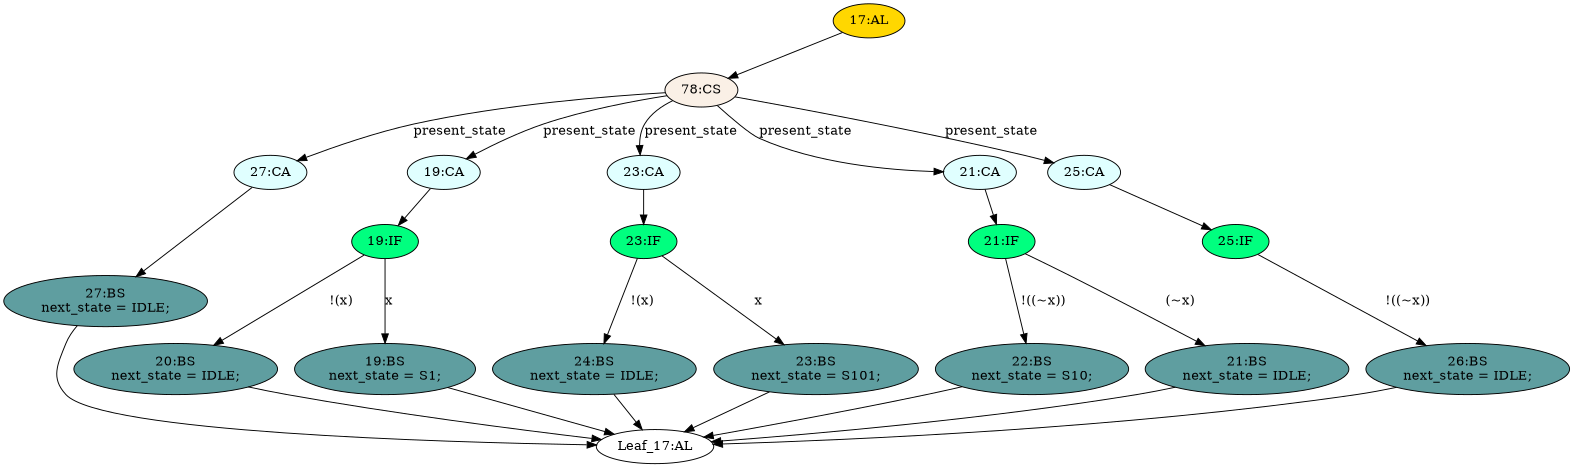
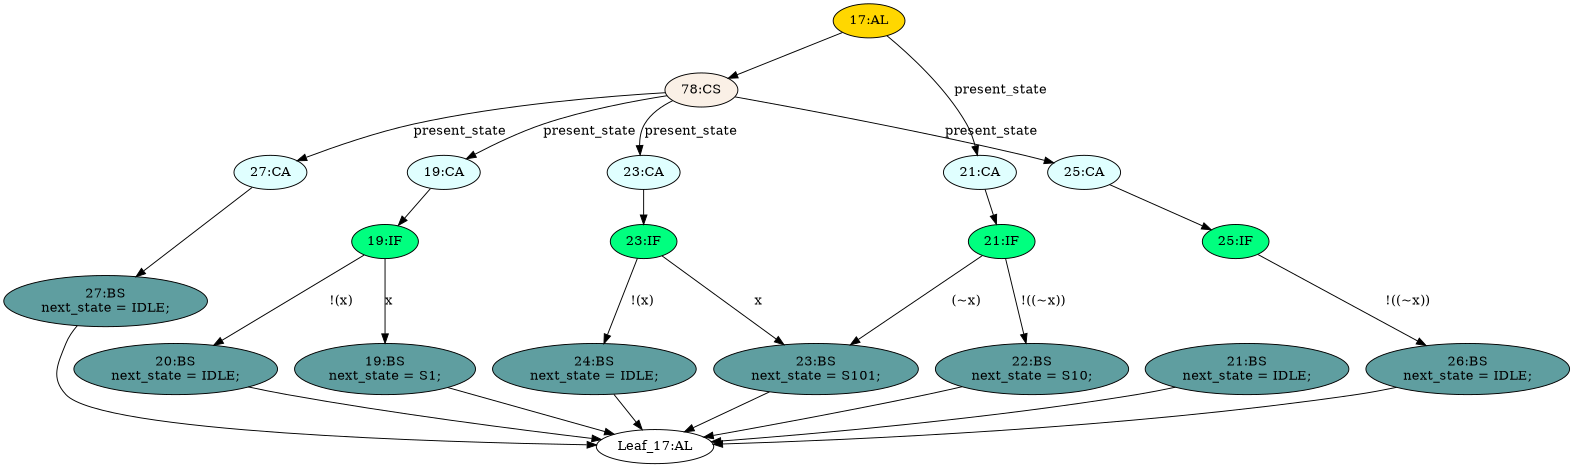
  strict digraph {
    node [fillcolor=cadetblue statements="[]" style=filled typ=BlockingSubstitution]
    edge [cond="[]" lineno=None]
    n1 [ast="<pyverilog.vparser.ast.Always object at 0x7fe2dab21490>" clk_sens=False fillcolor=gold label="17:AL" sens="['present_state', 'x']" typ=Always use_var="['x', 'present_state']"]
    n2 [ast="<pyverilog.vparser.ast.CaseStatement object at 0x7fe2dab21650>" fillcolor=linen label="78:CS" typ=CaseStatement]
    n3 [ast="<pyverilog.vparser.ast.Case object at 0x7fe2dab21710>" fillcolor=lightcyan label="19:CA" typ=Case]
    n4 [ast="<pyverilog.vparser.ast.Case object at 0x7fe2da3c1310>" fillcolor=lightcyan label="25:CA" typ=Case]
    n5 [ast="<pyverilog.vparser.ast.Case object at 0x7fe2dab21b50>" fillcolor=lightcyan label="21:CA" typ=Case]
    n6 [ast="<pyverilog.vparser.ast.Case object at 0x7fe2dab21f10>" fillcolor=lightcyan label="23:CA" typ=Case]
    n7 [ast="<pyverilog.vparser.ast.Case object at 0x7fe2da3c1710>" fillcolor=lightcyan label="27:CA" typ=Case]
    n8 [ast="<pyverilog.vparser.ast.IfStatement object at 0x7fe2dab21790>" fillcolor=springgreen label="19:IF" typ=IfStatement]
    n9 [ast="<pyverilog.vparser.ast.IfStatement object at 0x7fe2da3c1390>" fillcolor=springgreen label="25:IF" typ=IfStatement]
    n10 [ast="<pyverilog.vparser.ast.IfStatement object at 0x7fe2dab21bd0>" fillcolor=springgreen label="21:IF" typ=IfStatement]
    n11 [ast="<pyverilog.vparser.ast.IfStatement object at 0x7fe2dab21f90>" fillcolor=springgreen label="23:IF" typ=IfStatement]
    n12 [ast="<pyverilog.vparser.ast.BlockingSubstitution object at 0x7fe2da3c1750>" label="27:BS\nnext_state = IDLE;" statements="[<pyverilog.vparser.ast.BlockingSubstitution object at 0x7fe2da3c1750>]"]
    n13 [ast="<pyverilog.vparser.ast.BlockingSubstitution object at 0x7fe2dab21810>" label="20:BS\nnext_state = IDLE;" statements="[<pyverilog.vparser.ast.BlockingSubstitution object at 0x7fe2dab21810>]"]
    n14 [ast="<pyverilog.vparser.ast.BlockingSubstitution object at 0x7fe2dab219d0>" label="19:BS\nnext_state = S1;" statements="[<pyverilog.vparser.ast.BlockingSubstitution object at 0x7fe2dab219d0>]"]
    n15 [ast="<pyverilog.vparser.ast.BlockingSubstitution object at 0x7fe2da3c13d0>" label="26:BS\nnext_state = IDLE;" statements="[<pyverilog.vparser.ast.BlockingSubstitution object at 0x7fe2da3c13d0>]"]
    n16 [ast="<pyverilog.vparser.ast.BlockingSubstitution object at 0x7fe2dab21c10>" label="22:BS\nnext_state = S10;" statements="[<pyverilog.vparser.ast.BlockingSubstitution object at 0x7fe2dab21c10>]"]
    n17 [ast="<pyverilog.vparser.ast.BlockingSubstitution object at 0x7fe2dab21d50>" label="21:BS\nnext_state = IDLE;" statements="[<pyverilog.vparser.ast.BlockingSubstitution object at 0x7fe2dab21d50>]"]
    n18 [ast="<pyverilog.vparser.ast.BlockingSubstitution object at 0x7fe2da3c1190>" label="23:BS\nnext_state = S101;" statements="[<pyverilog.vparser.ast.BlockingSubstitution object at 0x7fe2da3c1190>]"]
    n19 [ast="<pyverilog.vparser.ast.BlockingSubstitution object at 0x7fe2dab21fd0>" label="24:BS\nnext_state = IDLE;" statements="[<pyverilog.vparser.ast.BlockingSubstitution object at 0x7fe2dab21fd0>]"]
    n20 [def_var="['next_state']" label="Leaf_17:AL" fillcolor="" statements="" style="" typ=""]
    n1 -> n2
    n2 -> n3 [cond="['present_state']" label=present_state lineno=18]
    n2 -> n4 [cond="['present_state']" label=present_state lineno=18]
-   n2 -> n5 [cond="['present_state']" label=present_state lineno=18]
+   n1 -> n5 [cond="['present_state']" label=present_state lineno=18]
    n2 -> n6 [cond="['present_state']" label=present_state lineno=18]
    n2 -> n7 [cond="['present_state']" label=present_state lineno=18]
    n3 -> n8
    n4 -> n9
    n5 -> n10
    n6 -> n11
    n7 -> n12
    n8 -> n13 [cond="['x']" label="!(x)" lineno=19]
    n8 -> n14 [cond="['x']" label=x lineno=19]
    n9 -> n15 [cond="['x']" label="!((~x))" lineno=25]
    n10 -> n16 [cond="['x']" label="!((~x))" lineno=21]
-   n10 -> n17 [cond="['x']" label="(~x)" lineno=21]
+   n10 -> n18 [cond="['x']" label="(~x)" lineno=21]
    n11 -> n18 [cond="['x']" label=x lineno=23]
    n11 -> n19 [cond="['x']" label="!(x)" lineno=23]
    n12 -> n20
    n13 -> n20
    n14 -> n20
    n15 -> n20
    n16 -> n20
    n17 -> n20
    n18 -> n20
    n19 -> n20
  }
